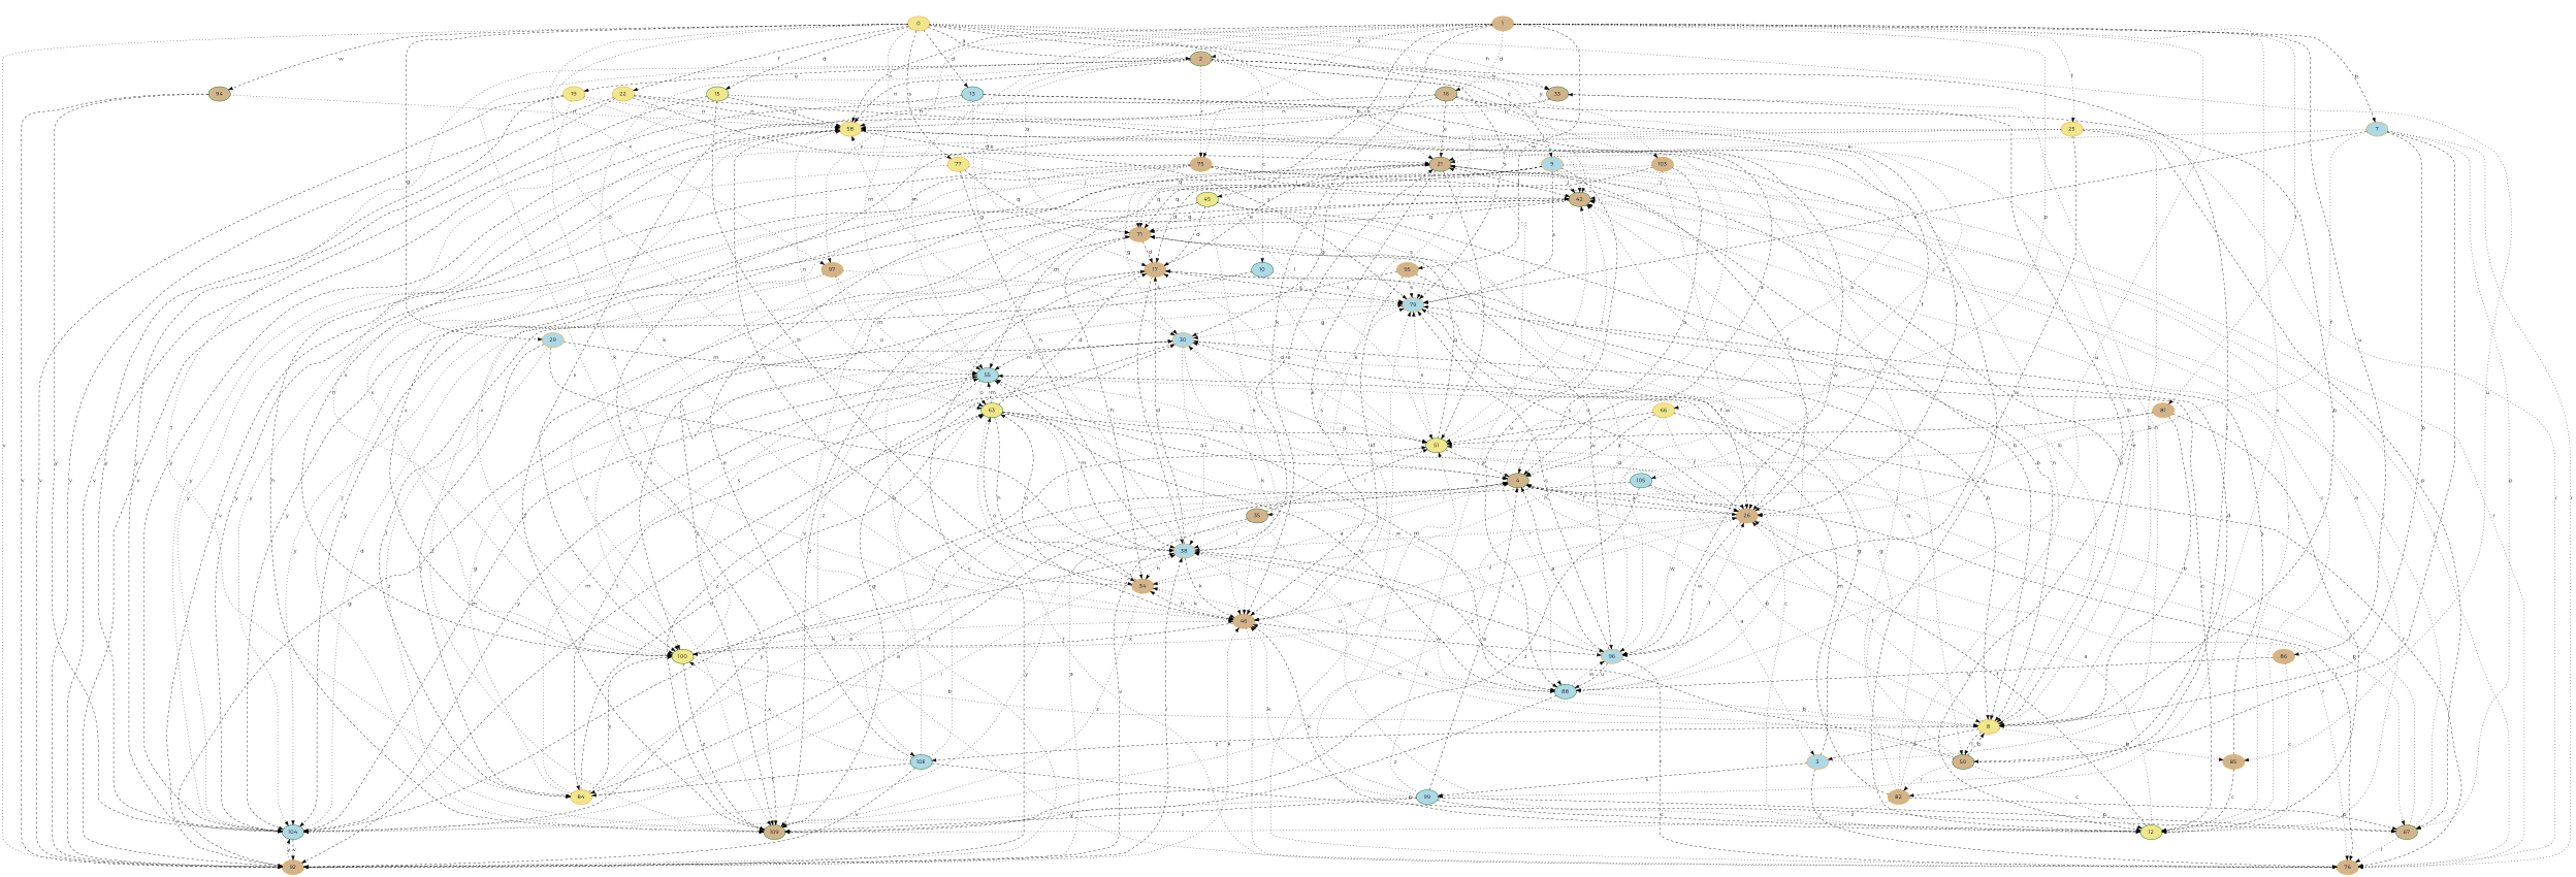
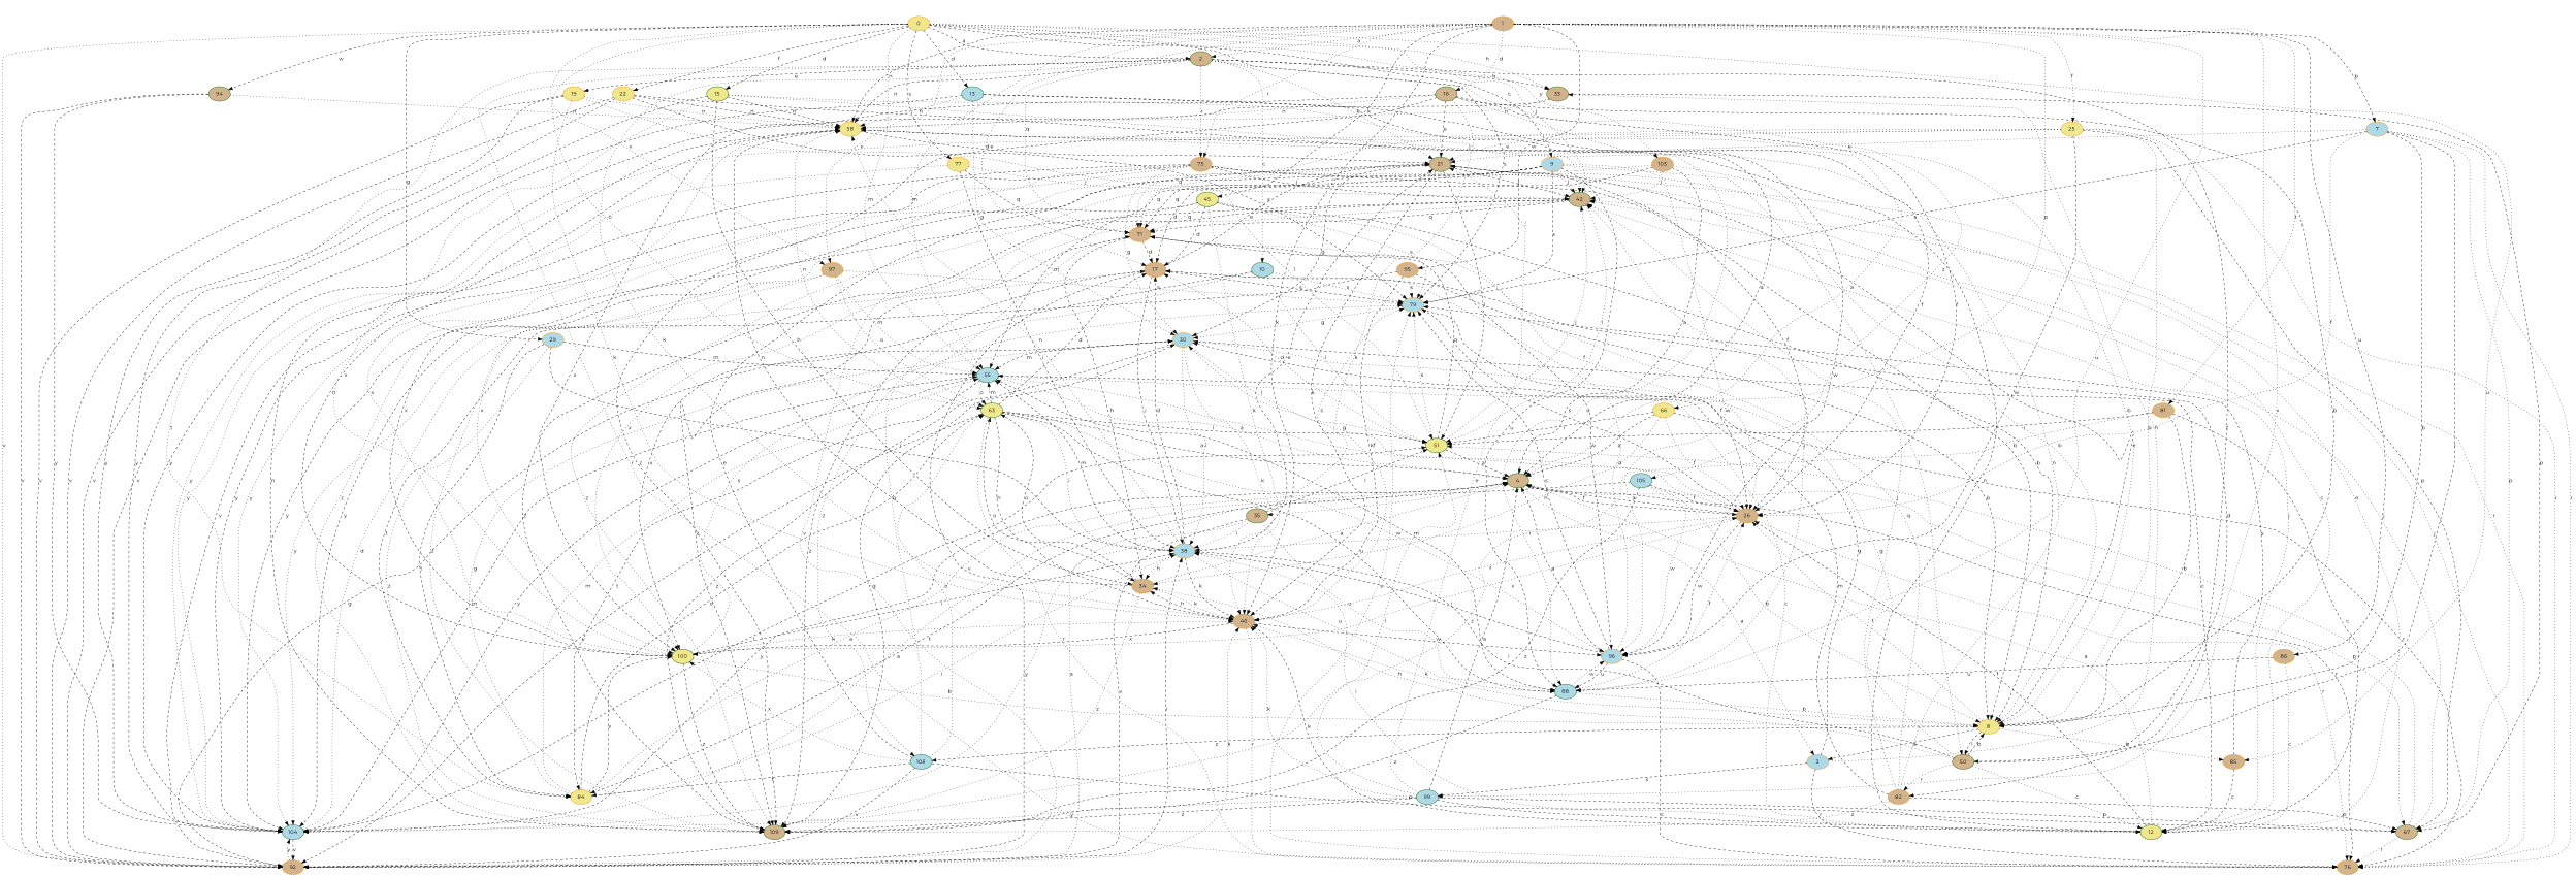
  strict digraph {
    fontname=Montserrat
    node [color=darkorange fillcolor=tan fontname=Montserrat style=filled]
    edge [fontname=Montserrat style=dashed]
    0 [fillcolor=khaki]
    2 [color=darkgreen]
    9 [fillcolor=lightblue]
    13 [color=darkgreen fillcolor=lightblue]
    15 [color=darkgreen fillcolor=khaki]
    22 [fillcolor=khaki]
    29 [fillcolor=lightblue]
    33 [color=darkgreen]
    42 [color=darkgreen]
    55 [color=darkgreen fillcolor=lightblue]
    63 [color=darkgreen fillcolor=khaki]
    77 [fillcolor=khaki]
    79 [fillcolor=lightblue]
    85
    92
    94 [color=darkgreen]
    97
    103
    46
    58 [fillcolor=khaki]
    75
    10 [color=darkgreen fillcolor=lightblue]
    19 [fillcolor=khaki]
    21 [color=darkgreen]
    76
    82
    84 [fillcolor=khaki]
    105 [color=darkgreen fillcolor=lightblue]
    17
    71
    88 [color=darkgreen fillcolor=lightblue]
    50 [color=darkgreen]
    96 [fillcolor=lightblue]
    100 [color=darkgreen fillcolor=khaki]
    30 [fillcolor=lightblue]
    26
    8 [fillcolor=khaki]
    34
    4 [color=darkgreen]
    104 [color=darkgreen fillcolor=lightblue]
    38 [fillcolor=lightblue]
    109 [color=darkgreen]
    67 [color=darkgreen]
    51 [color=darkgreen fillcolor=khaki]
    12 [color=darkgreen fillcolor=khaki]
    1
    7 [fillcolor=lightblue]
    16 [color=darkgreen]
    25 [fillcolor=khaki]
    45 [color=darkgreen fillcolor=khaki]
    66 [fillcolor=khaki]
    81
    86
    95
    99 [color=darkgreen fillcolor=lightblue]
    108 [color=darkgreen fillcolor=lightblue]
    3 [fillcolor=lightblue]
    35 [color=darkgreen]
    0 -> 2 [label=a]
    0 -> 9 [label=c]
    0 -> 13 [label=d]
    0 -> 15 [label=d]
    0 -> 22 [label=f]
    0 -> 29 [label=g]
    0 -> 33 [label=h style=dotted]
    0 -> 42 [label=j style=dotted]
    0 -> 55 [label=m style=dotted]
    0 -> 63 [label=o style=dotted]
    0 -> 77 [label=s]
    0 -> 79 [label=s]
    0 -> 85 [label=u style=dotted]
    0 -> 92 [label=v style=dotted]
    0 -> 94 [label=w]
    0 -> 97 [label=x style=dotted]
    0 -> 103 [label=y style=dotted]
    2 -> 33 [label=h]
    2 -> 46 [label=k style=dotted]
    2 -> 58 [label=n]
    2 -> 75 [label=r style=dotted]
    2 -> 10 [label=c style=dotted]
    2 -> 19 [label=e]
    2 -> 21 [label=e style=dotted]
    2 -> 76 [label=r style=dotted]
    2 -> 82 [label=t]
    2 -> 84 [label=t style=dotted]
    2 -> 105 [label=z style=dotted]
    9 -> 42 [label=j style=dotted]
    9 -> 79 [label=s]
    9 -> 17 [label=d]
    9 -> 71 [label=q]
    9 -> 88 [label=u]
    9 -> 50 [label=l style=dotted]
    9 -> 96 [label=w style=dotted]
    9 -> 100 [label=x]
    13 -> 92 [label=v]
    13 -> 58 [label=n style=dotted]
    13 -> 96 [label=w]
    13 -> 30 [label=g style=dotted]
    13 -> 26 [label=f]
    15 -> 42 [label=j style=dotted]
    15 -> 92 [label=v]
    15 -> 58 [label=n]
    15 -> 100 [label=x style=dotted]
    15 -> 8 [label=b style=dotted]
    15 -> 34 [label=h]
    22 -> 79 [label=s]
    22 -> 92 [label=v]
    22 -> 58 [label=n]
    22 -> 4 [label=a]
    22 -> 104 [label=y]
    29 -> 55 [label=m]
    29 -> 84 [label=t]
    29 -> 38 [label=i]
    29 -> 109 [label=z style=dotted]
    33 -> 58 [label=n style=dotted]
    33 -> 104 [label=y]
-   33 -> 12 [label=p]
+   33 -> 67 [label=p]
    42 -> 71 [label=q]
    42 -> 100 [label=x style=dotted]
    42 -> 104 [label=y]
    42 -> 109 [label=z]
    42 -> 51 [label=l style=dotted]
    55 -> 63 [label=o style=dotted]
    55 -> 84 [label=t]
    55 -> 26 [label=f style=dotted]
    55 -> 4 [label=a style=dotted]
    55 -> 104 [label=y]
    55 -> 12 [label=c style=dotted]
    63 -> 55 [label=m]
    63 -> 92 [label=v]
    63 -> 58 [label=n style=dotted]
    63 -> 76 [label=r style=dotted]
    63 -> 17 [label=d]
    63 -> 88 [label=u]
    63 -> 96 [label=w style=dotted]
    63 -> 34 [label=h]
    63 -> 4 [label=a]
    63 -> 38 [label=i style=dotted]
    63 -> 51 [label=l]
    77 -> 42 [label=j style=dotted]
    77 -> 71 [label=q]
    77 -> 104 [label=y style=dotted]
    77 -> 38 [label=i]
    79 -> 30 [label=g style=dotted]
    79 -> 26 [label=f]
    85 -> 79 [label=s]
    85 -> 12 [label=c]
    92 -> 46 [label=k style=dotted]
    92 -> 30 [label=g]
    92 -> 4 [label=a style=dotted]
    92 -> 104 [label=y style=dotted]
    92 -> 38 [label=i]
    94 -> 92 [label=v]
    94 -> 58 [label=n style=dotted]
    94 -> 104 [label=y]
    97 -> 55 [label=m style=dotted]
    97 -> 63 [label=o style=dotted]
    97 -> 79 [label=s style=dotted]
    97 -> 104 [label=y style=dotted]
    97 -> 109 [label=z style=dotted]
    103 -> 42 [label=j style=dotted]
    103 -> 55 [label=m]
    103 -> 8 [label=b style=dotted]
    103 -> 4 [label=a]
    103 -> 109 [label=z style=dotted]
    46 -> 63 [label=o]
    46 -> 76 [label=r style=dotted]
    46 -> 96 [label=w]
    46 -> 100 [label=x]
    46 -> 26 [label=f style=dotted]
    46 -> 34 [label=h]
    58 -> 21 [label=e]
    58 -> 88 [label=u style=dotted]
    58 -> 100 [label=x style=dotted]
    75 -> 42 [label=j]
    75 -> 92 [label=v]
    75 -> 76 [label=r style=dotted]
    75 -> 100 [label=x style=dotted]
    75 -> 30 [label=g style=dotted]
    75 -> 8 [label=b]
    75 -> 104 [label=y]
    75 -> 109 [label=z style=dotted]
    75 -> 12 [label=c style=dotted]
    10 -> 79 [label=s style=dotted]
    10 -> 100 [label=x]
    10 -> 51 [label=l style=dotted]
    10 -> 108 [label=z style=dotted]
    19 -> 92 [label=v]
    19 -> 46 [label=k style=dotted]
    19 -> 58 [label=n style=dotted]
    19 -> 104 [label=y]
    19 -> 51 [label=l style=dotted]
    21 -> 42 [label=j]
    21 -> 46 [label=k]
    21 -> 71 [label=q style=dotted]
    21 -> 30 [label=g]
    21 -> 26 [label=f]
    21 -> 104 [label=y style=dotted]
    21 -> 51 [label=l]
    76 -> 42 [label=j style=dotted]
    76 -> 79 [label=s style=dotted]
    82 -> 42 [label=j style=dotted]
    82 -> 55 [label=m]
    82 -> 58 [label=n style=dotted]
    82 -> 71 [label=q style=dotted]
    82 -> 109 [label=z style=dotted]
    82 -> 67 [label=p]
    84 -> 55 [label=m style=dotted]
    84 -> 63 [label=o]
    84 -> 100 [label=x]
    84 -> 30 [label=g style=dotted]
    84 -> 4 [label=a style=dotted]
    84 -> 38 [label=i style=dotted]
    105 -> 84 [label=t]
    105 -> 96 [label=w style=dotted]
    105 -> 26 [label=f]
    105 -> 8 [label=b style=dotted]
    105 -> 109 [label=z]
    17 -> 79 [label=s]
    17 -> 92 [label=v]
    17 -> 21 [label=e]
    17 -> 38 [label=i]
    17 -> 109 [label=z]
    71 -> 17 [label=d]
    71 -> 96 [label=w]
    71 -> 34 [label=h]
    71 -> 109 [label=z]
    88 -> 42 [label=j style=dotted]
    88 -> 55 [label=m]
    88 -> 96 [label=w style=dotted]
    88 -> 26 [label=f style=dotted]
    88 -> 8 [label=b style=dotted]
    88 -> 109 [label=z]
    50 -> 82 [label=r style=dotted]
    50 -> 17 [label=d]
    50 -> 30 [label=g style=dotted]
    50 -> 8 [label=b]
    50 -> 34 [label=h style=dotted]
    50 -> 38 [label=i]
    50 -> 12 [label=c style=dotted]
    96 -> 79 [label=s]
    96 -> 76 [label=r]
    96 -> 17 [label=d style=dotted]
    96 -> 88 [label=u]
    96 -> 4 [label=a]
    96 -> 38 [label=i]
    100 -> 79 [label=s style=dotted]
    100 -> 46 [label=k style=dotted]
    100 -> 58 [label=n]
    100 -> 8 [label=b style=dotted]
    100 -> 38 [label=i]
    100 -> 109 [label=z]
    30 -> 55 [label=m]
    30 -> 46 [label=k style=dotted]
    30 -> 38 [label=i style=dotted]
    30 -> 109 [label=z]
    30 -> 51 [label=l style=dotted]
    30 -> 12 [label=c]
    26 -> 79 [label=s]
    26 -> 76 [label=r style=dotted]
    26 -> 96 [label=w]
    26 -> 100 [label=x style=dotted]
    26 -> 30 [label=g style=dotted]
    26 -> 4 [label=a]
    26 -> 38 [label=i style=dotted]
    8 -> 85 [label=b style=dotted]
    8 -> 46 [label=k style=dotted]
    8 -> 21 [label=e]
    8 -> 50 [label=l]
    8 -> 26 [label=f style=dotted]
    8 -> 108 [label=z]
    8 -> 3 [label=a]
    34 -> 63 [label=o]
    34 -> 46 [label=k style=dotted]
    34 -> 58 [label=n]
    34 -> 4 [label=a style=dotted]
    34 -> 109 [label=z style=dotted]
    4 -> 76 [label=r]
    4 -> 26 [label=f]
    4 -> 104 [label=y]
    4 -> 67 [label=p style=dotted]
    4 -> 3 [label=a style=dotted]
    4 -> 35 [label=i style=dotted]
    104 -> 55 [label=m]
    104 -> 92 [label=v]
    104 -> 17 [label=d style=dotted]
    104 -> 4 [label=a style=dotted]
    104 -> 51 [label=l]
    38 -> 55 [label=m]
    38 -> 46 [label=k]
    38 -> 58 [label=n style=dotted]
    38 -> 21 [label=e]
    38 -> 17 [label=d]
    38 -> 88 [label=u style=dotted]
    38 -> 34 [label=h style=dotted]
    109 -> 58 [label=n]
    109 -> 30 [label=g]
    67 -> 42 [label=j style=dotted]
    67 -> 76 [label=r style=dotted]
    67 -> 51 [label=l style=dotted]
    51 -> 42 [label=j style=dotted]
    51 -> 79 [label=s style=dotted]
    51 -> 17 [label=d style=dotted]
    51 -> 71 [label=q]
    51 -> 4 [label=a]
    12 -> 42 [label=j style=dotted]
    12 -> 46 [label=k]
    12 -> 58 [label=n]
    12 -> 21 [label=e style=dotted]
    12 -> 26 [label=f]
    12 -> 4 [label=a style=dotted]
    12 -> 38 [label=i style=dotted]
    1 -> 2 [label=a style=dotted]
    1 -> 55 [label=m style=dotted]
    1 -> 97 [label=x style=dotted]
    1 -> 46 [label=k]
    1 -> 58 [label=n]
    1 -> 75 [label=r style=dotted]
    1 -> 17 [label=d style=dotted]
    1 -> 71 [label=q style=dotted]
    1 -> 88 [label=u style=dotted]
    1 -> 7 [label=b]
    1 -> 16 [label=d style=dotted]
    1 -> 25 [label=f style=dotted]
    1 -> 45 [label=k]
    1 -> 66 [label=p style=dotted]
    1 -> 81 [label=t style=dotted]
    1 -> 86 [label=u]
    1 -> 95 [label=w]
    1 -> 99 [label=x style=dotted]
    7 -> 79 [label=s]
    7 -> 21 [label=e style=dotted]
    7 -> 76 [label=r style=dotted]
    7 -> 50 [label=l]
    7 -> 26 [label=f style=dotted]
    7 -> 8 [label=b]
    7 -> 67 [label=p style=dotted]
    16 -> 46 [label=k style=dotted]
    16 -> 58 [label=n style=dotted]
    16 -> 21 [label=e]
    16 -> 100 [label=x]
    16 -> 26 [label=f]
    16 -> 8 [label=b]
    16 -> 4 [label=a style=dotted]
    16 -> 109 [label=z]
    25 -> 21 [label=e style=dotted]
    25 -> 76 [label=r style=dotted]
    25 -> 71 [label=q style=dotted]
    25 -> 96 [label=w]
    25 -> 8 [label=b style=dotted]
    25 -> 104 [label=y style=dotted]
    25 -> 67 [label=p]
    45 -> 79 [label=s style=dotted]
    45 -> 92 [label=v style=dotted]
    45 -> 46 [label=k style=dotted]
    45 -> 17 [label=d]
    45 -> 71 [label=q style=dotted]
    45 -> 26 [label=f style=dotted]
    45 -> 8 [label=b]
    45 -> 104 [label=y]
    66 -> 76 [label=r]
    66 -> 26 [label=f style=dotted]
    66 -> 34 [label=h style=dotted]
    66 -> 4 [label=a]
    66 -> 51 [label=l]
    81 -> 8 [label=b]
    81 -> 109 [label=z style=dotted]
    81 -> 51 [label=l]
    81 -> 12 [label=c]
    86 -> 88 [label=u]
    86 -> 12 [label=c style=dotted]
    95 -> 79 [label=s style=dotted]
    95 -> 46 [label=k]
    95 -> 84 [label=t]
    95 -> 8 [label=b]
    99 -> 46 [label=k style=dotted]
    99 -> 21 [label=e style=dotted]
    99 -> 4 [label=a]
    99 -> 104 [label=y style=dotted]
    99 -> 109 [label=z]
    99 -> 67 [label=p]
    99 -> 51 [label=l style=dotted]
    99 -> 12 [label=c]
    108 -> 63 [label=o style=dotted]
    108 -> 92 [label=v]
    108 -> 21 [label=e]
    108 -> 84 [label=t]
    108 -> 71 [label=q style=dotted]
    108 -> 100 [label=x style=dotted]
    108 -> 67 [label=p]
    3 -> 33 [label=h style=dotted]
    3 -> 76 [label=r]
    3 -> 30 [label=g]
    3 -> 99 [label=x]
    35 -> 79 [label=s style=dotted]
    35 -> 92 [label=v]
    35 -> 88 [label=u style=dotted]
    35 -> 104 [label=y style=dotted]
    35 -> 38 [label=i style=dotted]
    35 -> 51 [label=l]
  }
